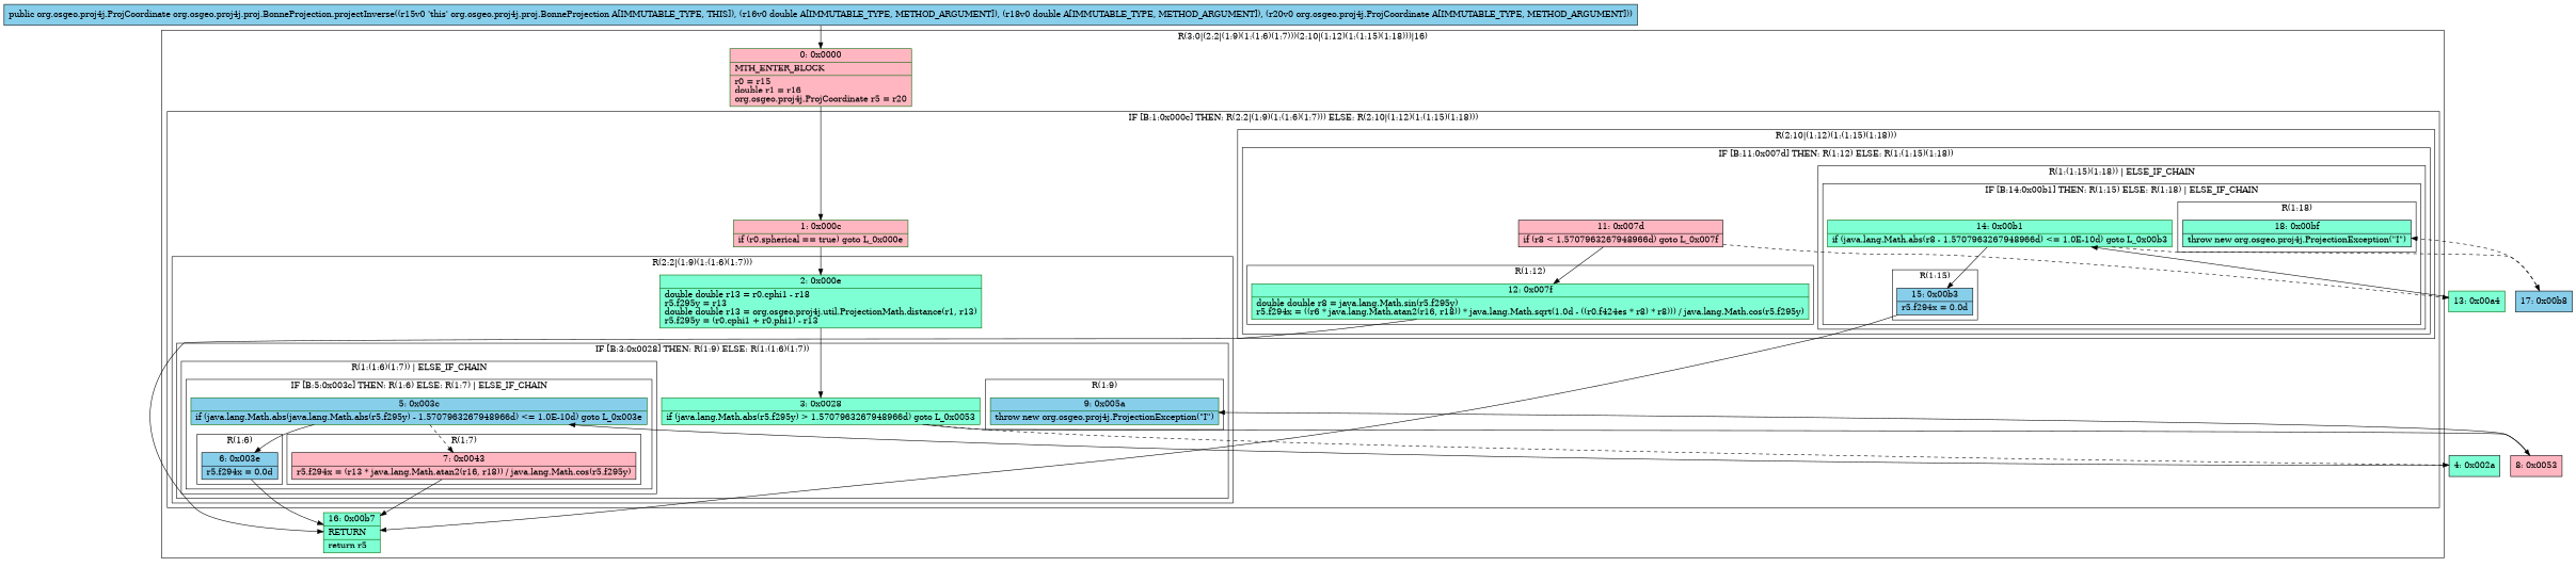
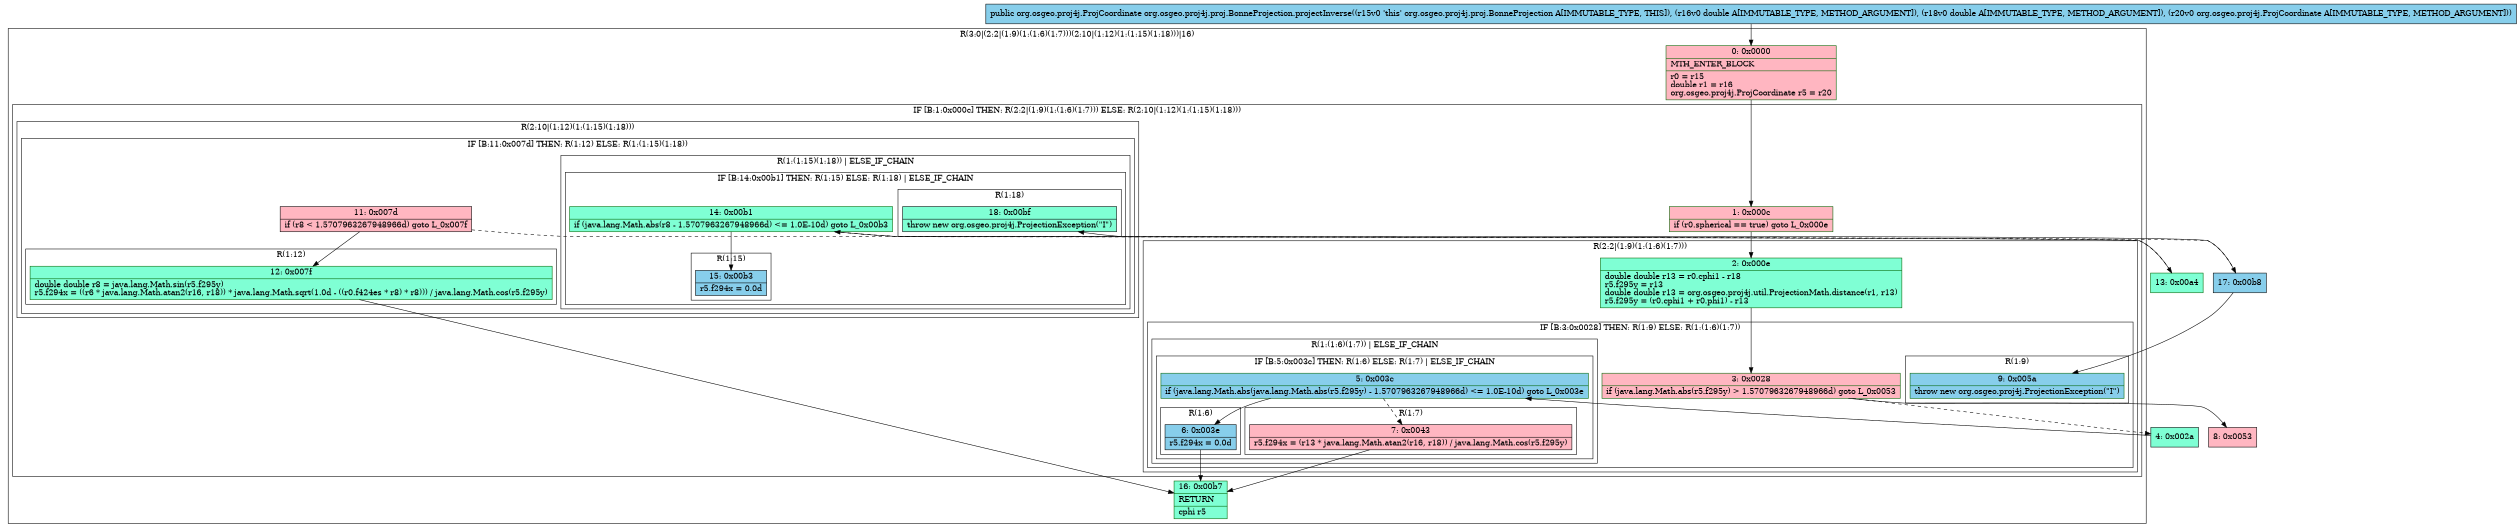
  digraph {
    node [color=darkgreen fillcolor=aquamarine shape=record style=filled]
    n1 [fillcolor=skyblue label="{9\:\ 0x005a|throw new org.osgeo.proj4j.ProjectionException(\"I\")\l}"]
    n2 [color=black fillcolor=skyblue label="{6\:\ 0x003e|r5.f294x = 0.0d\l}"]
    n3 [color=black fillcolor=lightpink label="{7\:\ 0x0043|r5.f294x = (r13 * java.lang.Math.atan2(r16, r18)) \/ java.lang.Math.cos(r5.f295y)\l}"]
    n4 [fillcolor=skyblue label="{5\:\ 0x003c|if (java.lang.Math.abs(java.lang.Math.abs(r5.f295y) \- 1.5707963267948966d) \<= 1.0E\-10d) goto L_0x003e\l}"]
-   n5 [label="{3\:\ 0x0028|if (java.lang.Math.abs(r5.f295y) \> 1.5707963267948966d) goto L_0x0053\l}"]
+   n5 [fillcolor=lightpink label="{3\:\ 0x0028|if (java.lang.Math.abs(r5.f295y) \> 1.5707963267948966d) goto L_0x0053\l}"]
    n6 [label="{2\:\ 0x000e|double double r13 = r0.cphi1 \- r18\lr5.f295y = r13\ldouble double r13 = org.osgeo.proj4j.util.ProjectionMath.distance(r1, r13)\lr5.f295y = (r0.cphi1 + r0.phi1) \- r13\l}"]
    n7 [label="{12\:\ 0x007f|double double r8 = java.lang.Math.sin(r5.f295y)\lr5.f294x = ((r6 * java.lang.Math.atan2(r16, r18)) * java.lang.Math.sqrt(1.0d \- ((r0.f424es * r8) * r8))) \/ java.lang.Math.cos(r5.f295y)\l}"]
    n8 [color=black fillcolor=skyblue label="{15\:\ 0x00b3|r5.f294x = 0.0d\l}"]
    n9 [color=black label="{18\:\ 0x00bf|throw new org.osgeo.proj4j.ProjectionException(\"I\")\l}"]
    n10 [label="{14\:\ 0x00b1|if (java.lang.Math.abs(r8 \- 1.5707963267948966d) \<= 1.0E\-10d) goto L_0x00b3\l}"]
    n11 [color=black fillcolor=lightpink label="{11\:\ 0x007d|if (r8 \< 1.5707963267948966d) goto L_0x007f\l}"]
    n12 [fillcolor=lightpink label="{1\:\ 0x000c|if (r0.spherical == true) goto L_0x000e\l}"]
    n13 [fillcolor=lightpink label="{0\:\ 0x0000|MTH_ENTER_BLOCK\l|r0 = r15\ldouble r1 = r16\lorg.osgeo.proj4j.ProjCoordinate r5 = r20\l}"]
-   n14 [label="{16\:\ 0x00b7|RETURN\l|return r5\l}"]
+   n14 [label="{16\:\ 0x00b7|RETURN\l|cphi r5\l}"]
    n15 [color=black label="{4\:\ 0x002a}"]
    n16 [color=black fillcolor=lightpink label="{8\:\ 0x0053}"]
    n17 [color=black fillcolor=skyblue label="{17\:\ 0x00b8}"]
    n18 [label="{13\:\ 0x00a4}"]
    n19 [color=black fillcolor=skyblue label="{public org.osgeo.proj4j.ProjCoordinate org.osgeo.proj4j.proj.BonneProjection.projectInverse((r15v0 'this' org.osgeo.proj4j.proj.BonneProjection A[IMMUTABLE_TYPE, THIS]), (r16v0 double A[IMMUTABLE_TYPE, METHOD_ARGUMENT]), (r18v0 double A[IMMUTABLE_TYPE, METHOD_ARGUMENT]), (r20v0 org.osgeo.proj4j.ProjCoordinate A[IMMUTABLE_TYPE, METHOD_ARGUMENT])) }"]
    subgraph cluster_1 {
      label="R(3:0|(2:2|(1:9)(1:(1:6)(1:7)))(2:10|(1:12)(1:(1:15)(1:18)))|16)"
      n13
      n14
      subgraph cluster_2 {
        label="IF [B:1:0x000c] THEN: R(2:2|(1:9)(1:(1:6)(1:7))) ELSE: R(2:10|(1:12)(1:(1:15)(1:18)))"
        n12
        subgraph cluster_3 {
          label="R(2:2|(1:9)(1:(1:6)(1:7)))"
          n6
          subgraph cluster_4 {
            label="IF [B:3:0x0028] THEN: R(1:9) ELSE: R(1:(1:6)(1:7))"
            n5
            subgraph cluster_5 {
              label="R(1:9)"
              n1
            }
            subgraph cluster_6 {
              label="R(1:(1:6)(1:7)) | ELSE_IF_CHAIN\l"
              subgraph cluster_7 {
                label="IF [B:5:0x003c] THEN: R(1:6) ELSE: R(1:7) | ELSE_IF_CHAIN\l"
                n4
                subgraph cluster_8 {
                  label="R(1:6)"
                  n2
                }
                subgraph cluster_9 {
                  label="R(1:7)"
                  n3
                }
              }
            }
          }
        }
        subgraph cluster_10 {
          label="R(2:10|(1:12)(1:(1:15)(1:18)))"
          subgraph cluster_11 {
            label="IF [B:11:0x007d] THEN: R(1:12) ELSE: R(1:(1:15)(1:18))"
            n11
            subgraph cluster_12 {
              label="R(1:12)"
              n7
            }
            subgraph cluster_13 {
              label="R(1:(1:15)(1:18)) | ELSE_IF_CHAIN\l"
              subgraph cluster_14 {
                label="IF [B:14:0x00b1] THEN: R(1:15) ELSE: R(1:18) | ELSE_IF_CHAIN\l"
                n10
                subgraph cluster_15 {
                  label="R(1:15)"
                  n8
                }
                subgraph cluster_16 {
                  label="R(1:18)"
                  n9
                }
              }
            }
          }
        }
      }
    }
    n2 -> n14
    n3 -> n14
    n4 -> n2
    n4 -> n3 [style=dashed]
    n5 -> n15 [style=dashed]
    n5 -> n16
    n6 -> n5
    n7 -> n14
-   n8 -> n14
    n10 -> n8
    n10 -> n17 [style=dashed]
    n11 -> n7
    n11 -> n18 [style=dashed]
    n12 -> n6
    n13 -> n12
    n15 -> n4
-   n16 -> n1
-   n17 -> n9 [style=dashed]
+   n17 -> n1
+   n17 -> n9
    n18 -> n10
    n19 -> n13
  }
